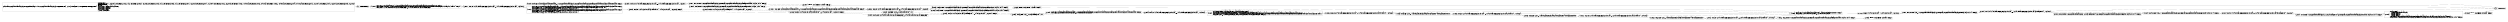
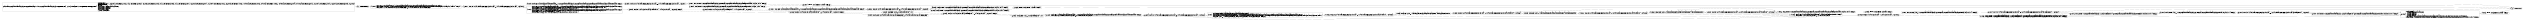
  digraph {
    rankdir=LR
    node [shape=record]
    n1 [label="{45\:\ ?|MTH_ENTER_BLOCK\l}"]
    n2 [label="{47\:\ 0x0000|0x0000: IPUT  (r8 I:int A[D('minTargetPx' int)]), (r7 I:com.google.android.material.chip.Chip) com.google.android.material.chip.Chip.minTouchTargetSize int  (LINE:2278)\l0x0002: INVOKE  (r0 I:boolean) = (r7 I:com.google.android.material.chip.Chip) type: VIRTUAL call: com.google.android.material.chip.Chip.shouldEnsureMinTouchTargetSize():boolean A[MD:():boolean (m)] (LINE:2279)\l0x0006: CONST  (r1 I:??[int, float, boolean, short, byte, char, OBJECT, ARRAY]) = (0 ??[int, float, boolean, short, byte, char, OBJECT, ARRAY]) \l}"]
    n3 [label="{48\:\ 0x0007|0x0007: IF  (r0 I:??[int, boolean, OBJECT, ARRAY, byte, short, char]) != (0 ??[int, boolean, OBJECT, ARRAY, byte, short, char])  \-\> B:54:0x0015 \l}"]
    n4 [label="{49\:\ 0x0009|0x0009: IGET  (r0 I:android.graphics.drawable.InsetDrawable) = (r7 I:com.google.android.material.chip.Chip) com.google.android.material.chip.Chip.insetBackgroundDrawable android.graphics.drawable.InsetDrawable  (LINE:2280)\l}"]
    n5 [label="{54\:\ 0x0015|0x0015: IGET  (r0 I:com.google.android.material.chip.ChipDrawable) = (r7 I:com.google.android.material.chip.Chip) com.google.android.material.chip.Chip.chipDrawable com.google.android.material.chip.ChipDrawable  (LINE:2288)\l0x0017: INVOKE  (r0 I:int) = (r0 I:com.google.android.material.chip.ChipDrawable) type: VIRTUAL call: com.google.android.material.chip.ChipDrawable.getIntrinsicHeight():int A[MD:():int (m)]\l0x001b: ARITH  (r0 I:int) = (r8 I:int A[D('minTargetPx' int)]) \- (r0 I:int) \l0x001d: INVOKE  (r0 I:int) = (r1 I:int), (r0 I:int) type: STATIC call: java.lang.Math.max(int, int):int A[MD:(int, int):int (c)]\l0x0021: IGET  (r2 I:com.google.android.material.chip.ChipDrawable) = (r7 I:com.google.android.material.chip.Chip) com.google.android.material.chip.Chip.chipDrawable com.google.android.material.chip.ChipDrawable  (LINE:2289)\l0x0023: INVOKE  (r2 I:int) = (r2 I:com.google.android.material.chip.ChipDrawable) type: VIRTUAL call: com.google.android.material.chip.ChipDrawable.getIntrinsicWidth():int A[MD:():int (m)]\l0x0027: ARITH  (r2 I:int) = (r8 I:int A[D('minTargetPx' int)]) \- (r2 I:int) \l0x0029: INVOKE  (r2 I:int) = (r1 I:int), (r2 I:int) type: STATIC call: java.lang.Math.max(int, int):int A[MD:(int, int):int (c)]\l}"]
    n6 [label="{50\:\ 0x000b|0x000b: IF  (r0 I:??[int, boolean, OBJECT, ARRAY, byte, short, char]) == (0 ??[int, boolean, OBJECT, ARRAY, byte, short, char])  \-\> B:52:0x0011 \l}"]
    n7 [label="{55\:\ 0x002d|0x002d: IF  (r2 I:??[int, byte, short, char] A[D('deltaWidth' int)]) \> (0 ??[int, byte, short, char])  \-\> B:62:0x003d  (LINE:2291)\l}"]
    n8 [label="{52\:\ 0x0011|0x0011: INVOKE  (r7 I:com.google.android.material.chip.Chip) type: DIRECT call: com.google.android.material.chip.Chip.updateBackgroundDrawable():void A[MD:():void (m)] (LINE:2283)\l}"]
    n9 [label="{51\:\ 0x000d|0x000d: INVOKE  (r7 I:com.google.android.material.chip.Chip) type: DIRECT call: com.google.android.material.chip.Chip.removeBackgroundInset():void A[MD:():void (m)] (LINE:2281)\l}"]
    n10 [label="{53\:\ 0x0014|RETURN\l|0x0014: RETURN  (r1 I:boolean)  (LINE:2285)\l}"]
    n11 [label="{46\:\ ?|MTH_EXIT_BLOCK\l}"]
    n12 [label="{56\:\ 0x002f|0x002f: IF  (r0 I:??[int, byte, short, char] A[D('deltaHeight' int)]) \> (0 ??[int, byte, short, char])  \-\> B:62:0x003d \l}"]
    n13 [label="{62\:\ 0x003d|0x003d: IF  (r2 I:??[int, byte, short, char] A[D('deltaWidth' int)]) \<= (0 ??[int, byte, short, char])  \-\> B:64:0x0042  (LINE:2300)\l}"]
    n14 [label="{57\:\ 0x0031|0x0031: IGET  (r3 I:android.graphics.drawable.InsetDrawable) = (r7 I:com.google.android.material.chip.Chip) com.google.android.material.chip.Chip.insetBackgroundDrawable android.graphics.drawable.InsetDrawable  (LINE:2292)\l}"]
    n15 [label="{63\:\ 0x003f|0x003f: ARITH  (r3 I:int) = (r2 I:int A[D('deltaWidth' int)]) \/ (2 int) \l}"]
    n16 [label="{64\:\ 0x0042|0x0042: CONST  (r3 I:??[int, float, boolean, short, byte, char, OBJECT, ARRAY]) = (0 ??[int, float, boolean, short, byte, char, OBJECT, ARRAY]) \l}"]
    n17 [label="{58\:\ 0x0033|0x0033: IF  (r3 I:??[int, boolean, OBJECT, ARRAY, byte, short, char]) == (0 ??[int, boolean, OBJECT, ARRAY, byte, short, char])  \-\> B:60:0x0039 \l}"]
    n18 [label="{59\:\ 0x0035|0x0035: INVOKE  (r7 I:com.google.android.material.chip.Chip) type: DIRECT call: com.google.android.material.chip.Chip.removeBackgroundInset():void A[MD:():void (m)] (LINE:2293)\l}"]
    n19 [label="{60\:\ 0x0039|0x0039: INVOKE  (r7 I:com.google.android.material.chip.Chip) type: DIRECT call: com.google.android.material.chip.Chip.updateBackgroundDrawable():void A[MD:():void (m)] (LINE:2295)\l}"]
    n20 [label="{61\:\ 0x003c|RETURN\l|0x003c: RETURN  (r1 I:boolean)  (LINE:2297)\l}"]
    n21 [label="{65\:\ 0x0043|0x0043: IF  (r0 I:??[int, byte, short, char] A[D('deltaHeight' int)]) \<= (0 ??[int, byte, short, char])  \-\> B:67:0x0047  (LINE:2301)\l}"]
    n22 [label="{66\:\ 0x0045|0x0045: ARITH  (r1 I:int) = (r0 I:int A[D('deltaHeight' int)]) \/ (2 int) \l}"]
    n23 [label="{67\:\ 0x0047|0x0047: IGET  (r4 I:android.graphics.drawable.InsetDrawable) = (r7 I:com.google.android.material.chip.Chip) com.google.android.material.chip.Chip.insetBackgroundDrawable android.graphics.drawable.InsetDrawable  (LINE:2303)\l0x0049: CONST  (r5 I:??[boolean, int, float, short, byte, char]) = (1 ??[boolean, int, float, short, byte, char]) \l}"]
    n24 [label="{68\:\ 0x004a|0x004a: IF  (r4 I:??[int, boolean, OBJECT, ARRAY, byte, short, char]) == (0 ??[int, boolean, OBJECT, ARRAY, byte, short, char])  \-\> B:79:0x006a \l}"]
    n25 [label="{69\:\ 0x004c|0x004c: NEW_INSTANCE  (r4 I:android.graphics.Rect) =  android.graphics.Rect  (LINE:2304)\l0x004e: INVOKE  (r4 I:android.graphics.Rect) type: DIRECT call: android.graphics.Rect.\<init\>():void A[MD:():void (c)]\l0x0051: IGET  (r6 I:android.graphics.drawable.InsetDrawable) = (r7 I:com.google.android.material.chip.Chip) com.google.android.material.chip.Chip.insetBackgroundDrawable android.graphics.drawable.InsetDrawable  (LINE:2305)\l0x0053: INVOKE  (r6 I:android.graphics.drawable.InsetDrawable), (r4 I:android.graphics.Rect A[D('padding' android.graphics.Rect)]) type: VIRTUAL call: android.graphics.drawable.InsetDrawable.getPadding(android.graphics.Rect):boolean A[MD:(android.graphics.Rect):boolean (c)]\l0x0056: IGET  (r6 I:int) = (r4 I:android.graphics.Rect A[D('padding' android.graphics.Rect)]) android.graphics.Rect.top int  (LINE:2306)\l}"]
    n26 [label="{79\:\ 0x006a|0x006a: SGET  (r4 I:int A[D('padding' android.graphics.Rect)]) =  android.os.Build.VERSION.SDK_INT int  (LINE:2314)\l0x006c: CONST  (r6 I:??[int, float, short, byte, char]) = (16 ??[int, float, short, byte, char]) \l}"]
    n27 [label="{70\:\ 0x0058|0x0058: IF  (r6 I:??[int, boolean, OBJECT, ARRAY, byte, short, char]) != (r1 I:??[int, boolean, OBJECT, ARRAY, byte, short, char] A[D('deltaY' int)])  \-\> B:79:0x006a \l}"]
    n28 [label="{80\:\ 0x006e|0x006e: IF  (r4 I:??[int, byte, short, char]) \< (r6 I:??[int, byte, short, char])  \-\> B:87:0x0083 \l}"]
    n29 [label="{71\:\ 0x005a|0x005a: IGET  (r6 I:int) = (r4 I:android.graphics.Rect A[D('padding' android.graphics.Rect)]) android.graphics.Rect.bottom int \l}"]
    n30 [label="{72\:\ 0x005c|0x005c: IF  (r6 I:??[int, boolean, OBJECT, ARRAY, byte, short, char]) != (r1 I:??[int, boolean, OBJECT, ARRAY, byte, short, char] A[D('deltaY' int)])  \-\> B:79:0x006a \l}"]
    n31 [label="{73\:\ 0x005e|0x005e: IGET  (r6 I:int) = (r4 I:android.graphics.Rect A[D('padding' android.graphics.Rect)]) android.graphics.Rect.left int \l}"]
    n32 [label="{74\:\ 0x0060|0x0060: IF  (r6 I:??[int, boolean, OBJECT, ARRAY, byte, short, char]) != (r3 I:??[int, boolean, OBJECT, ARRAY, byte, short, char] A[D('deltaX' int)])  \-\> B:79:0x006a \l}"]
    n33 [label="{75\:\ 0x0062|0x0062: IGET  (r6 I:int) = (r4 I:android.graphics.Rect A[D('padding' android.graphics.Rect)]) android.graphics.Rect.right int \l}"]
    n34 [label="{76\:\ 0x0064|0x0064: IF  (r6 I:??[int, boolean, OBJECT, ARRAY, byte, short, char]) != (r3 I:??[int, boolean, OBJECT, ARRAY, byte, short, char] A[D('deltaX' int)])  \-\> B:79:0x006a \l}"]
    n35 [label="{77\:\ 0x0066|0x0066: INVOKE  (r7 I:com.google.android.material.chip.Chip) type: DIRECT call: com.google.android.material.chip.Chip.updateBackgroundDrawable():void A[MD:():void (m)] (LINE:2310)\l}"]
    n36 [label="{78\:\ 0x0069|RETURN\l|0x0069: RETURN  (r5 I:boolean)  (LINE:2311)\l}"]
    n37 [label="{81\:\ 0x0070|0x0070: INVOKE  (r4 I:int) = (r7 I:com.google.android.material.chip.Chip) type: VIRTUAL call: com.google.android.material.chip.Chip.getMinHeight():int A[MD:():int (s)] (LINE:2315)\l}"]
+   n38 [label="{87\:\ 0x0083|0x0083: INVOKE  (r7 I:com.google.android.material.chip.Chip), (r8 I:int A[D('minTargetPx' int)]) type: VIRTUAL call: com.google.android.material.chip.Chip.setMinHeight(int):void A[MD:(int):void (s)] (LINE:2322)\l0x0086: INVOKE  (r7 I:com.google.android.material.chip.Chip), (r8 I:int A[D('minTargetPx' int)]) type: VIRTUAL call: com.google.android.material.chip.Chip.setMinWidth(int):void A[MD:(int):void (s)] (LINE:2323)\l}"]
    n39 [label="{82\:\ 0x0074|0x0074: IF  (r4 I:??[int, boolean, OBJECT, ARRAY, byte, short, char]) == (r8 I:??[int, boolean, OBJECT, ARRAY, byte, short, char] A[D('minTargetPx' int)])  \-\> B:84:0x0079 \l}"]
    n40 [label="{88\:\ 0x0089|0x0089: INVOKE  \l  (r7 I:com.google.android.material.chip.Chip)\l  (r3 I:int A[D('deltaX' int)])\l  (r1 I:int A[D('deltaY' int)])\l  (r3 I:int A[D('deltaX' int)])\l  (r1 I:int A[D('deltaY' int)])\l type: DIRECT call: com.google.android.material.chip.Chip.insetChipBackgroundDrawable(int, int, int, int):void A[MD:(int, int, int, int):void (m)] (LINE:2325)\l0x008c: INVOKE  (r7 I:com.google.android.material.chip.Chip) type: DIRECT call: com.google.android.material.chip.Chip.updateBackgroundDrawable():void A[MD:():void (m)] (LINE:2326)\l}"]
    n41 [label="{83\:\ 0x0076|0x0076: INVOKE  (r7 I:com.google.android.material.chip.Chip), (r8 I:int A[D('minTargetPx' int)]) type: VIRTUAL call: com.google.android.material.chip.Chip.setMinHeight(int):void A[MD:(int):void (s)] (LINE:2316)\l}"]
    n42 [label="{84\:\ 0x0079|0x0079: INVOKE  (r4 I:int) = (r7 I:com.google.android.material.chip.Chip) type: VIRTUAL call: com.google.android.material.chip.Chip.getMinWidth():int A[MD:():int (s)] (LINE:2318)\l}"]
    n43 [label="{85\:\ 0x007d|0x007d: IF  (r4 I:??[int, boolean, OBJECT, ARRAY, byte, short, char]) == (r8 I:??[int, boolean, OBJECT, ARRAY, byte, short, char] A[D('minTargetPx' int)])  \-\> B:88:0x0089 \l}"]
    n44 [label="{86\:\ 0x007f|0x007f: INVOKE  (r7 I:com.google.android.material.chip.Chip), (r8 I:int A[D('minTargetPx' int)]) type: VIRTUAL call: com.google.android.material.chip.Chip.setMinWidth(int):void A[MD:(int):void (s)] (LINE:2319)\l}"]
    n45 [label="{89\:\ 0x008f|RETURN\l|0x008f: RETURN  (r5 I:boolean)  (LINE:2327)\l}"]
    n46 [label="{public boolean com.google.android.material.chip.Chip.ensureAccessibleTouchTarget((r7 'this' I:com.google.android.material.chip.Chip A[IMMUTABLE_TYPE, THIS]), (r8 I:int A[D('minTargetPx' int), IMMUTABLE_TYPE, METHOD_ARGUMENT]))  | USE_LINES_HINTS\lCROSS_EDGE: B:52:0x0011 \-\> B:53:0x0014, CROSS_EDGE: B:61:0x003c \-\> B:46:?, CROSS_EDGE: B:60:0x0039 \-\> B:61:0x003c, CROSS_EDGE: B:78:0x0069 \-\> B:46:?, CROSS_EDGE: B:89:0x008f \-\> B:46:?, CROSS_EDGE: B:85:0x007d \-\> B:88:0x0089, CROSS_EDGE: B:82:0x0074 \-\> B:84:0x0079, CROSS_EDGE: B:87:0x0083 \-\> B:88:0x0089, CROSS_EDGE: B:74:0x0060 \-\> B:79:0x006a, CROSS_EDGE: B:72:0x005c \-\> B:79:0x006a, CROSS_EDGE: B:70:0x0058 \-\> B:79:0x006a, CROSS_EDGE: B:68:0x004a \-\> B:79:0x006a, CROSS_EDGE: B:65:0x0043 \-\> B:67:0x0047, CROSS_EDGE: B:64:0x0042 \-\> B:65:0x0043, CROSS_EDGE: B:55:0x002d \-\> B:62:0x003d\lINLINE_NOT_NEEDED\lDebug Info:\l  0x0051\-0x006a: r4 'padding' Landroid\/graphics\/Rect;\l  0x0021\-0x008f: r0 'deltaHeight' I\l  0x0047\-0x008f: r1 'deltaY' I\l  0x002d\-0x008f: r2 'deltaWidth' I\l  0x0043\-0x008f: r3 'deltaX' I\l  \-1 \-0x008f: r8 'minTargetPx' I\l}"]
    n1 -> n2
    n2 -> n3
    n3 -> n4 [style=dashed]
    n3 -> n5
    n4 -> n6
    n5 -> n7
    n6 -> n8
    n7 -> n12 [style=dashed]
    n7 -> n13
    n8 -> n10
    n9 -> n10
    n10 -> n11
    n12 -> n13
    n12 -> n14 [style=dashed]
    n13 -> n15 [style=dashed]
    n13 -> n16
    n14 -> n17
    n15 -> n21
    n16 -> n21
    n17 -> n18 [style=dashed]
    n17 -> n19
    n18 -> n20
    n19 -> n20
    n20 -> n11
    n21 -> n22 [style=dashed]
    n21 -> n23
    n22 -> n23
    n23 -> n24
    n24 -> n25 [style=dashed]
    n24 -> n26
    n25 -> n27
    n26 -> n28
    n27 -> n26
    n27 -> n29 [style=dashed]
    n28 -> n37 [style=dashed]
+   n28 -> n38
    n29 -> n30
    n30 -> n26
    n30 -> n31 [style=dashed]
    n31 -> n32
    n32 -> n26
    n32 -> n33 [style=dashed]
    n33 -> n34
    n34 -> n26
    n34 -> n35 [style=dashed]
    n35 -> n36
    n37 -> n39
+   n38 -> n40
    n39 -> n11
    n39 -> n41 [style=solid]
    n39 -> n42
    n40 -> n45
    n41 -> n42
    n42 -> n43
    n43 -> n40
    n43 -> n44 [style=dashed]
    n44 -> n40
    n45 -> n11
    n46 -> n1
  }
